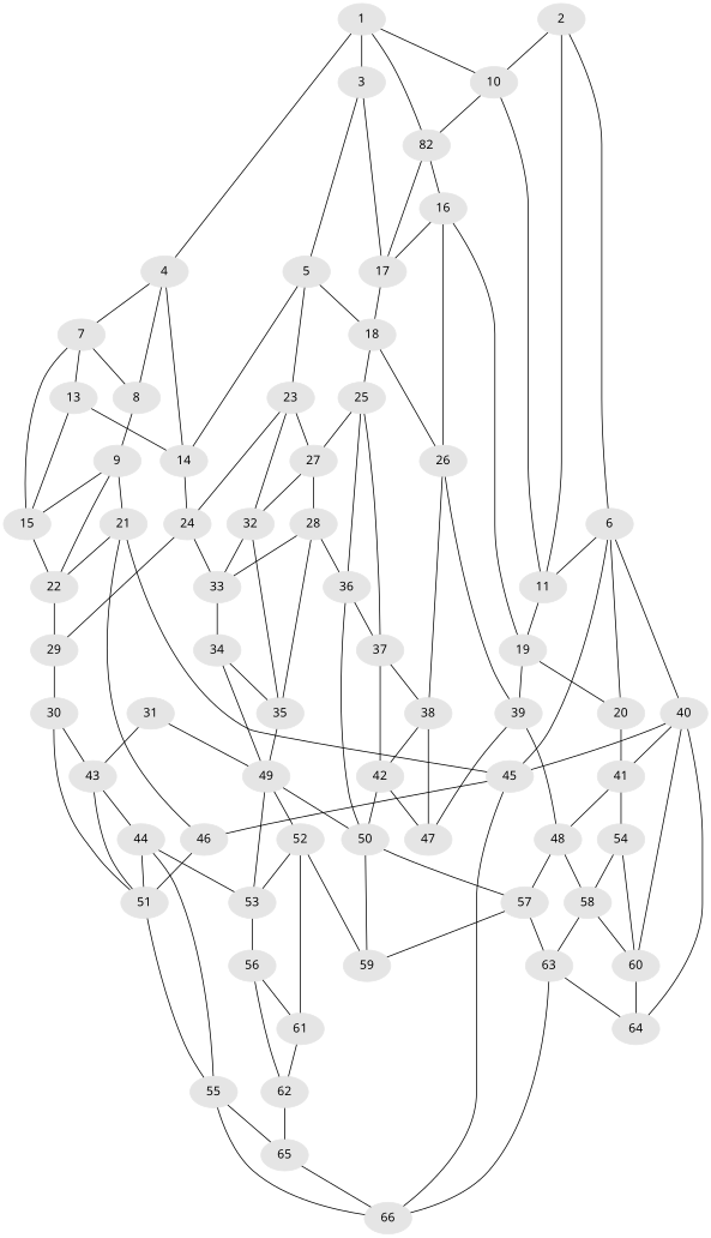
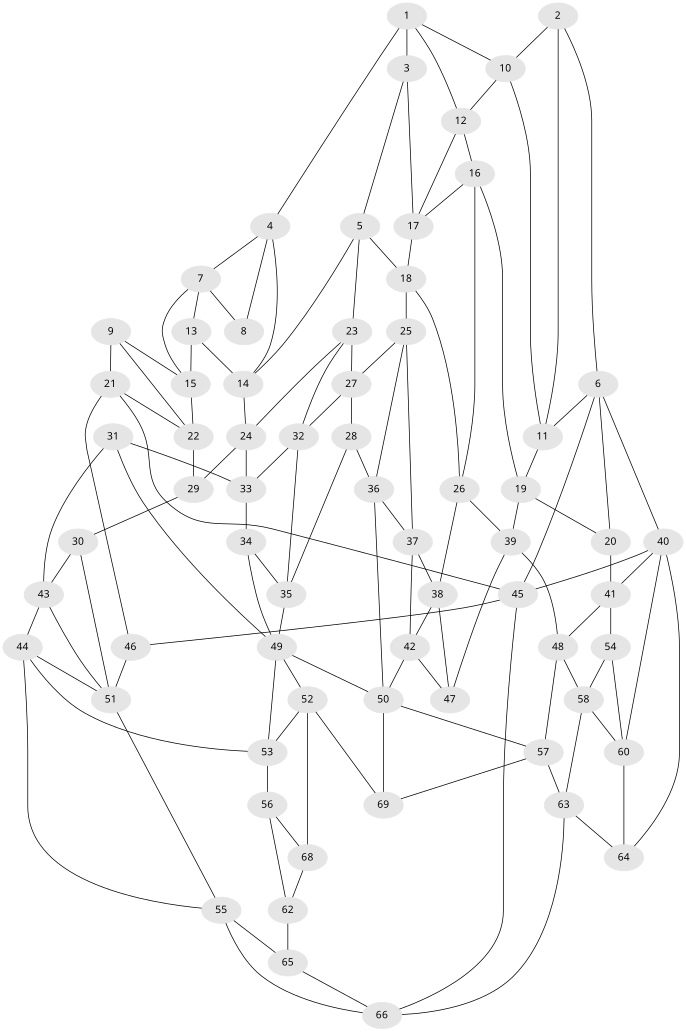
  graph {
    fontname="Noto Sans"
    node [color=gray90 fontname="Noto Sans" style=filled]
    edge [fontname="Noto Sans" weight=1.0]
    1
    3
    4
    10
-   12 [label=82]
+   12
    5
    17
    7
    8
    14
    11
    16
    2
    6
    20
    40
    45
    19
    18
    23
    13
    15
    9
    24
    26
    25
    27
    32
    41
    60
    64
    46
    66
    22
    21
    29
    39
    33
    38
    36
    37
    47
    48
    54
    51
    30
    28
    35
    34
    50
    42
    49
    43
    44
    55
    31
    53
    52
    57
-   59
+   59 [label=69]
    58
    56
    65
    63
-   61
+   61 [label=68]
    62
    1 -- 3 [weight=2.0]
    1 -- 4
    1 -- 10
    1 -- 12
    3 -- 5
    3 -- 17
    4 -- 7
    4 -- 8
    4 -- 14
    10 -- 12
    10 -- 11
    12 -- 17
    12 -- 16
    5 -- 14
    5 -- 18
    5 -- 23
    17 -- 18
    7 -- 8
    7 -- 13
    7 -- 15
-   8 -- 9
    14 -- 24
    11 -- 19
    16 -- 17
    16 -- 19
    16 -- 26
    2 -- 10
    2 -- 11
    2 -- 6
    6 -- 11
    6 -- 20
    6 -- 40
    6 -- 45
    20 -- 41
    40 -- 45
    40 -- 41
    40 -- 60
    40 -- 64
    45 -- 46
    45 -- 66
    19 -- 20
    19 -- 39
    18 -- 26
    18 -- 25
    23 -- 24
    23 -- 27
    23 -- 32
    13 -- 14
    13 -- 15
    15 -- 22
    9 -- 15
    9 -- 22
    9 -- 21
    24 -- 29
    24 -- 33
    26 -- 39
    26 -- 38
    25 -- 27
    25 -- 36
    25 -- 37
    27 -- 32
    27 -- 28
    32 -- 33
    32 -- 35
    41 -- 48
    41 -- 54
    60 -- 64
    46 -- 51 [weight=2.0]
    22 -- 29
    21 -- 45
    21 -- 46
    21 -- 22
    29 -- 30 [weight=2.0]
    39 -- 47
    39 -- 48
    33 -- 34
    38 -- 47
    38 -- 42
    36 -- 37
    36 -- 50
    37 -- 38
    37 -- 42
    48 -- 57
    48 -- 58
    54 -- 60
    54 -- 58
    51 -- 55
    30 -- 51
    30 -- 43
    28 -- 36
    28 -- 35
    35 -- 49
    34 -- 35
    34 -- 49
    50 -- 57
    50 -- 59
    42 -- 47
    42 -- 50
    49 -- 50
    49 -- 53
    49 -- 52
    43 -- 51
    43 -- 44
    44 -- 51
    44 -- 55
    44 -- 53
    55 -- 66
    55 -- 65
-   28 -- 33
+   31 -- 33
    31 -- 49
    31 -- 43
    53 -- 56
    52 -- 53
    52 -- 59
    52 -- 61
    57 -- 59
    57 -- 63
    58 -- 60
    58 -- 63
    56 -- 61
    56 -- 62
    65 -- 66
    63 -- 64
    63 -- 66
    61 -- 62
    62 -- 65 [weight=2.0]
  }
